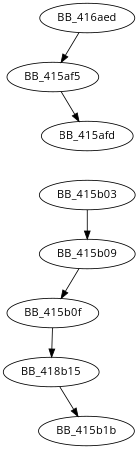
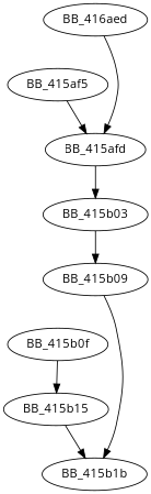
  digraph {
    fontname="Open Sans"
    node [fontname="Open Sans"]
    edge [fontname="Open Sans"]
    n1 [label=BB_416aed]
    BB_415af5
    BB_415afd
    BB_415b03
    BB_415b09
    BB_415b0f
-   BB_415b15 [label=BB_418b15]
+   BB_415b15
    BB_415b1b
-   n1 -> BB_415af5
+   n1 -> BB_415afd
    BB_415af5 -> BB_415afd
+   BB_415afd -> BB_415b03
    BB_415b03 -> BB_415b09
-   BB_415b09 -> BB_415b0f
+   BB_415b09 -> BB_415b1b
    BB_415b0f -> BB_415b15
    BB_415b15 -> BB_415b1b
  }
